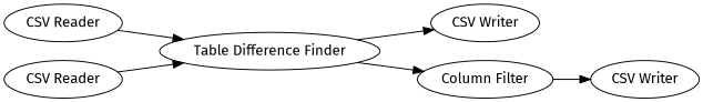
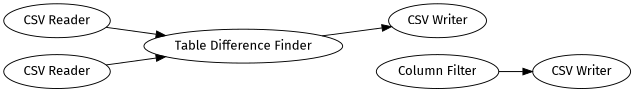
  digraph {
    rankdir=LR
    fontname="Fira Sans"
    node [fontname="Fira Sans"]
    edge [fontname="Fira Sans"]
    n1 [label="Table Difference Finder"]
    n2 [label="CSV Writer"]
    n3 [label="Column Filter"]
    n4 [label="CSV Reader"]
    n5 [label="CSV Writer"]
    n6 [label="CSV Reader"]
    n1 -> n2
-   n1 -> n3
    n3 -> n5
    n4 -> n1
    n6 -> n1
  }
